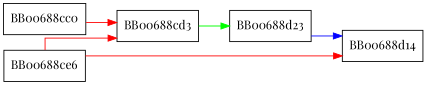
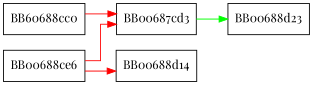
  digraph {
    fontname="Playfair Display"
    rankdir=LR
    splines=ortho
    node [fontname="Playfair Display" shape=box]
    edge [color=red fontname="Playfair Display"]
-   BB00688cc0
-   BB00688cd3
+   BB00688cc0 [label=BB60688cc0]
+   BB00688cd3 [label=BB00687cd3]
    BB00688d23
    BB00688d14
    BB00688ce6
    BB00688cc0 -> BB00688cd3
    BB00688cd3 -> BB00688d23 [color=green]
-   BB00688d23 -> BB00688d14 [color=blue]
    BB00688ce6 -> BB00688cd3
    BB00688ce6 -> BB00688d14
  }
